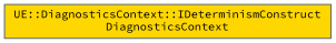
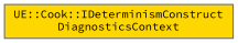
  digraph {
    rankdir=LR
    fontname="Source Code Pro"
-   n1 [color=grey40 fillcolor=gold fontname="Source Code Pro" fontsize=10 height=0.2 label="UE::DiagnosticsContext::IDeterminismConstruct\lDiagnosticsContext" shape=box style=filled width=0.4]
+   n1 [color=grey40 fillcolor=gold fontname="Source Code Pro" fontsize=10 height=0.2 label="UE::Cook::IDeterminismConstruct\lDiagnosticsContext" shape=box style=filled width=0.4]
  }
